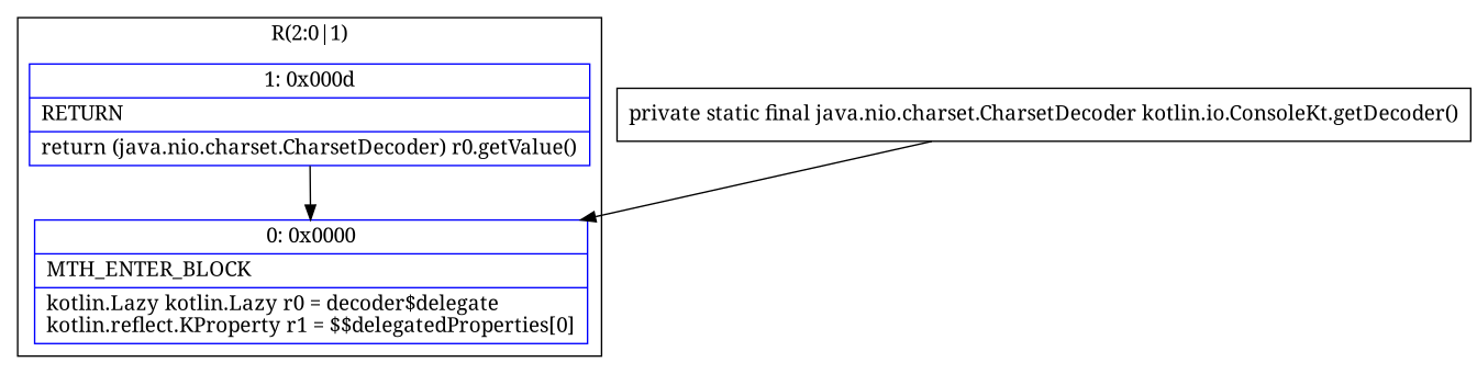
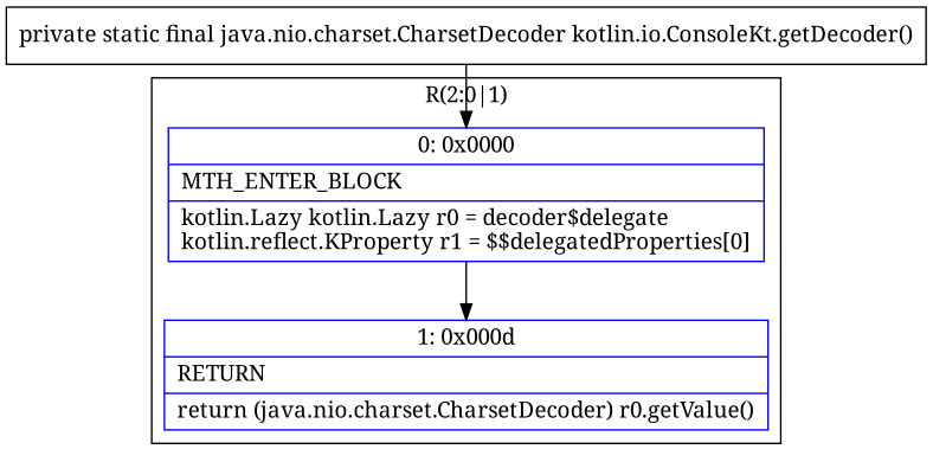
  digraph {
    fontname="Noto Serif"
    node [color=blue shape=record fontname="Noto Serif"]
    edge [fontname="Noto Serif"]
    n1 [label="{0\:\ 0x0000|MTH_ENTER_BLOCK\l|kotlin.Lazy kotlin.Lazy r0 = decoder$delegate\lkotlin.reflect.KProperty r1 = $$delegatedProperties[0]\l}"]
    n2 [label="{1\:\ 0x000d|RETURN\l|return (java.nio.charset.CharsetDecoder) r0.getValue()\l}"]
    n3 [label="{private static final java.nio.charset.CharsetDecoder kotlin.io.ConsoleKt.getDecoder() }" color=""]
    subgraph cluster_1 {
      label="R(2:0|1)"
      n1
      n2
    }
-   n2 -> n1
+   n1 -> n2
    n3 -> n1
  }
